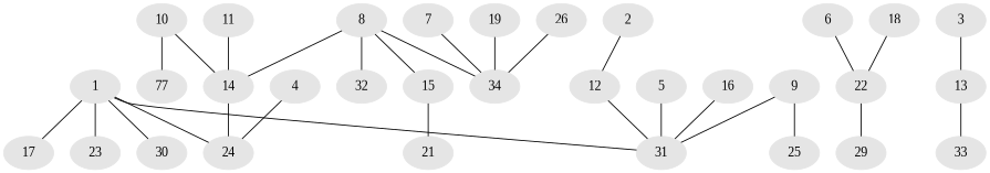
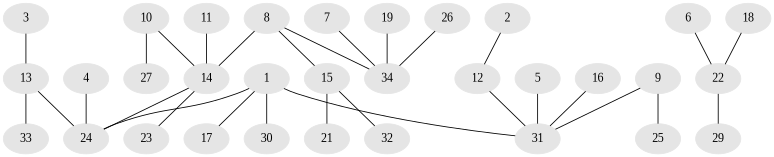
  graph {
    fontname="Liberation Serif"
    node [color=gray90 fontname="Liberation Serif" style=filled]
    edge [fontname="Liberation Serif" weight=1.0]
    1
    17
    23
    24
    30
    31
    2
    12
    22
    29
    3
    13
    33
    4
    5
    6
    7
    34
    8
    14
    15
    32
    21
    9
    25
    10
-   27 [label=77]
+   27
    11
    16
    18
    19
    26
    1 -- 17
-   1 -- 23
+   14 -- 23
    1 -- 24
    1 -- 30
    1 -- 31
    2 -- 12
    12 -- 31
    22 -- 29
    3 -- 13
+   13 -- 24
    13 -- 33
    4 -- 24
    5 -- 31
    6 -- 22
    7 -- 34
    8 -- 34
    8 -- 14
    8 -- 15
-   8 -- 32
+   15 -- 32
    14 -- 24
    15 -- 21
    9 -- 31
    9 -- 25
    10 -- 14
    10 -- 27
    11 -- 14
    16 -- 31
    18 -- 22
    19 -- 34
    26 -- 34
  }
